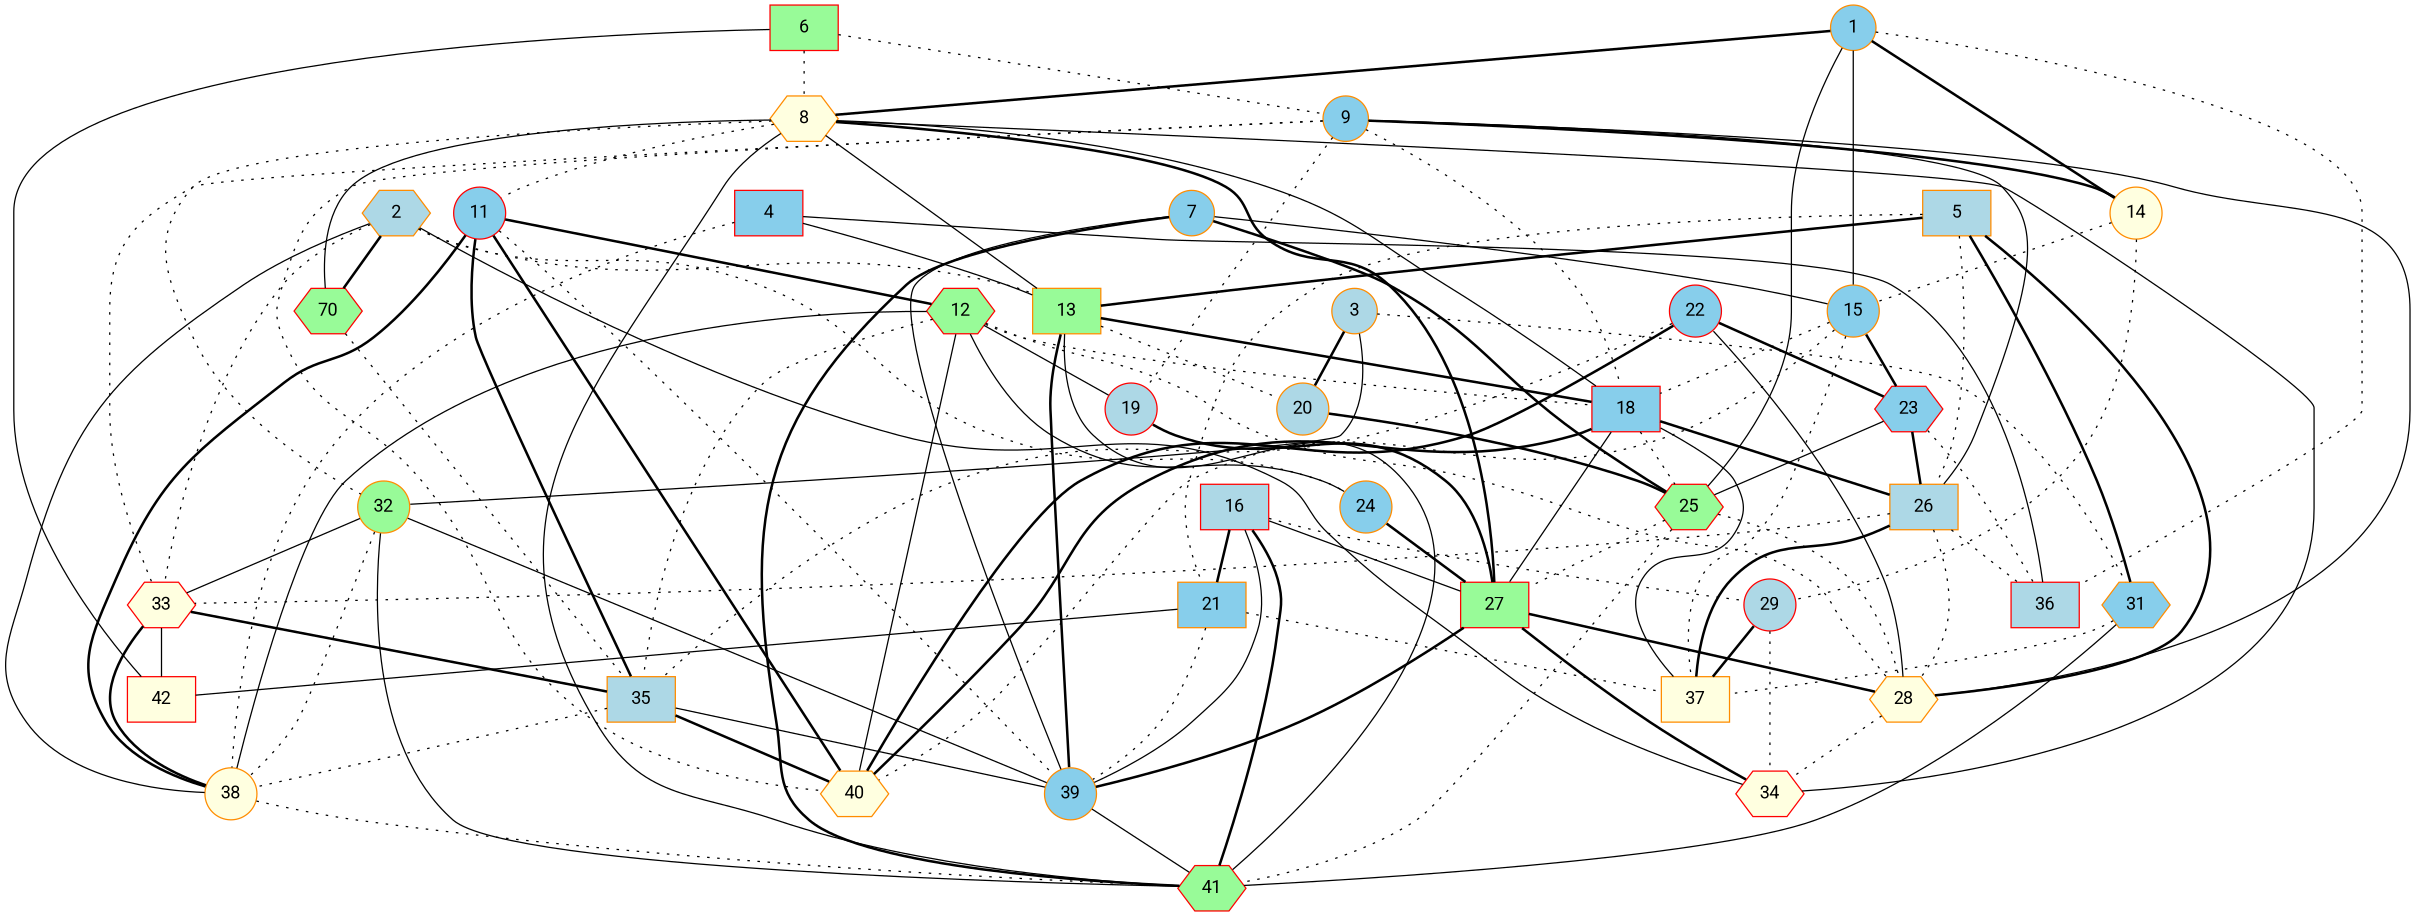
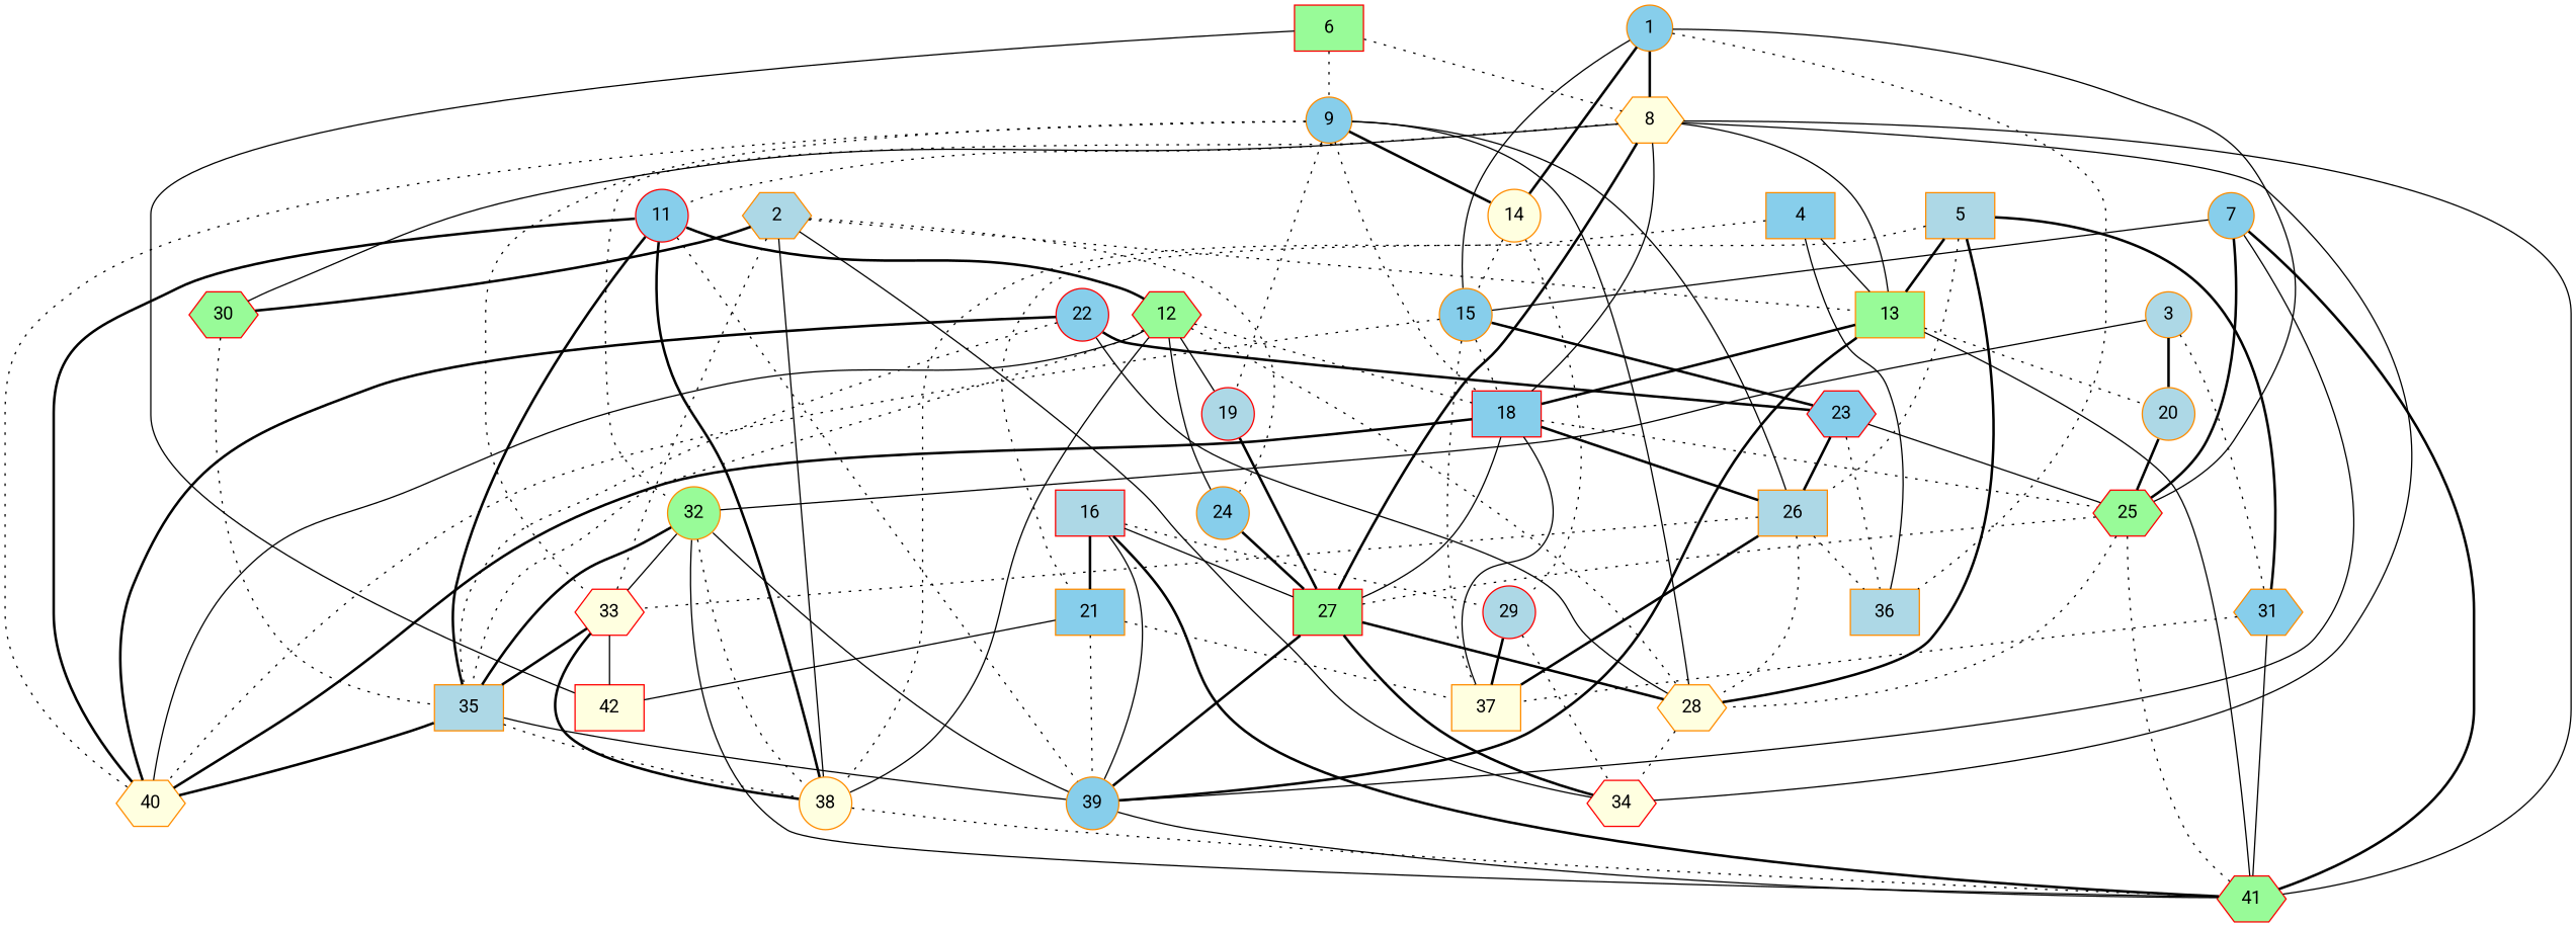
  graph {
    fontname=Roboto
    node [color=darkorange fillcolor=skyblue fontname=Roboto shape=circle style=filled]
    edge [fontname=Roboto style=dotted weight=1.0]
    8 [fillcolor=lightyellow shape=hexagon]
    1
    14 [fillcolor=lightyellow]
    15
    25 [color=red fillcolor=palegreen shape=hexagon]
-   36 [color=red fillcolor=lightblue shape=box]
+   36 [fillcolor=lightblue shape=box]
    13 [fillcolor=palegreen shape=box]
-   30 [color=red fillcolor=palegreen shape=hexagon label=70]
+   30 [color=red fillcolor=palegreen shape=hexagon]
    34 [color=red fillcolor=lightyellow shape=hexagon]
    32 [fillcolor=palegreen]
    41 [color=red fillcolor=palegreen shape=hexagon]
    11 [color=red]
    18 [color=red shape=box]
    27 [color=red fillcolor=palegreen shape=box]
    29 [color=red fillcolor=lightblue]
    40 [fillcolor=lightyellow shape=hexagon]
    23 [color=red shape=hexagon]
    37 [fillcolor=lightyellow shape=box]
    28 [fillcolor=lightyellow shape=hexagon]
    2 [fillcolor=lightblue shape=hexagon]
    24
    33 [color=red fillcolor=lightyellow shape=hexagon]
    38 [fillcolor=lightyellow]
    20 [fillcolor=lightblue]
    39
    35 [fillcolor=lightblue shape=box]
    42 [color=red fillcolor=lightyellow shape=box]
    3 [fillcolor=lightblue]
    31 [shape=hexagon]
-   4 [color=red shape=box]
+   4 [shape=box]
    5 [fillcolor=lightblue shape=box]
    21 [shape=box]
    26 [fillcolor=lightblue shape=box]
    6 [color=red fillcolor=palegreen shape=box]
    9
    19 [color=red fillcolor=lightblue]
    7
    12 [color=red fillcolor=palegreen shape=hexagon]
    16 [color=red fillcolor=lightblue shape=box]
    22 [color=red]
    8 -- 13 [style=solid]
    8 -- 30 [style=solid]
    8 -- 34 [style=solid]
    8 -- 32
    8 -- 41 [style=solid weight=2.0]
    8 -- 11
    8 -- 18 [style=solid]
    8 -- 27 [style=bold]
    1 -- 8 [style=bold]
    1 -- 14 [style=bold]
    1 -- 15 [style=solid]
    1 -- 25 [style=solid]
    1 -- 36
    14 -- 15
    14 -- 29
    15 -- 18 [weight=2.0]
    15 -- 40
    15 -- 23 [style=bold weight=2.0]
    15 -- 37
    25 -- 41
    25 -- 27
    25 -- 28
    13 -- 41 [style=solid]
    13 -- 18 [style=bold]
    13 -- 20
    13 -- 39 [style=bold]
    30 -- 35
    32 -- 41 [style=solid]
    32 -- 33 [style=solid weight=2.0]
    32 -- 38
    32 -- 39 [style=solid]
+   32 -- 35 [style=bold]
    11 -- 40 [style=bold]
    11 -- 38 [style=bold]
    11 -- 39
    11 -- 35 [style=bold]
    11 -- 12 [style=bold]
    18 -- 25
    18 -- 27 [style=solid]
    18 -- 40 [style=bold]
    18 -- 37 [style=solid]
    18 -- 26 [style=bold]
    27 -- 34 [style=bold]
    27 -- 28 [style=bold weight=2.0]
    27 -- 39 [style=bold]
    29 -- 34
    29 -- 37 [style=bold]
    23 -- 25 [style=solid]
    23 -- 36
    23 -- 26 [style=bold]
    28 -- 34
    2 -- 13
    2 -- 30 [style=bold]
    2 -- 34 [style=solid]
    2 -- 24
    2 -- 33 [weight=2.0]
    2 -- 38 [style=solid]
    24 -- 27 [style=bold weight=2.0]
    33 -- 38 [style=bold]
    33 -- 35 [style=bold]
    33 -- 42 [style=solid]
    38 -- 41
    20 -- 25 [style=bold]
    39 -- 41 [style=solid]
    35 -- 40 [style=bold]
    35 -- 38
    35 -- 39 [style=solid weight=2.0]
    3 -- 32 [style=solid]
    3 -- 20 [style=bold]
    3 -- 31
    31 -- 41 [style=solid weight=3.0]
    31 -- 37
    4 -- 36 [style=solid]
    4 -- 13 [style=solid]
    4 -- 38 [weight=2.0]
    5 -- 13 [style=bold]
    5 -- 28 [style=bold]
    5 -- 31 [style=bold]
    5 -- 21
    5 -- 26
    21 -- 37
    21 -- 39
    21 -- 42 [style=solid]
    26 -- 36 [weight=2.0]
    26 -- 37 [style=bold]
    26 -- 28
    26 -- 33
    6 -- 8
    6 -- 42 [style=solid]
    6 -- 9
    9 -- 14 [style=bold]
    9 -- 18
    9 -- 40
    9 -- 28 [style=solid]
    9 -- 33
    9 -- 26 [style=solid]
    9 -- 19 [weight=2.0]
    19 -- 27 [style=bold]
    7 -- 15 [style=solid]
    7 -- 25 [style=bold weight=2.0]
    7 -- 41 [style=bold]
    7 -- 39 [style=solid]
    12 -- 18
    12 -- 40 [style=solid]
    12 -- 28
    12 -- 24 [style=solid]
    12 -- 38 [style=solid]
    12 -- 35
    12 -- 19 [style=solid]
    16 -- 41 [style=bold]
    16 -- 27 [style=solid]
    16 -- 29 [weight=2.0]
    16 -- 39 [style=solid]
    16 -- 21 [style=bold]
    22 -- 40 [style=bold]
    22 -- 23 [style=bold]
    22 -- 28 [style=solid weight=2.0]
    22 -- 35
  }
